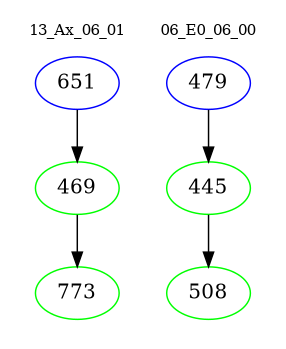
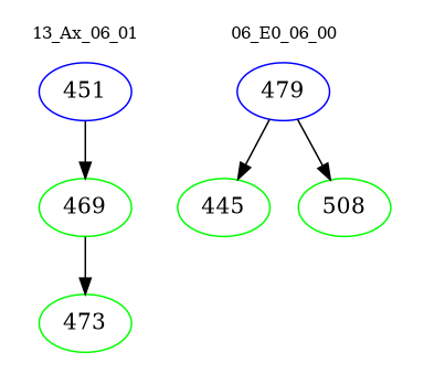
  digraph {
    node [color=green]
    edge [color=black]
-   n1 [color=blue label=651]
+   n1 [color=blue label=451]
    n2 [label=469]
-   n3 [label=773]
+   n3 [label=473]
    n4 [color=blue label=479]
    n5 [label=445]
    n6 [label=508]
    subgraph cluster_1 {
      color=white
      fontsize=10
      label="13_Ax_06_01"
      n1
      n2
      n3
    }
    subgraph cluster_2 {
      color=white
      fontsize=10
      label="06_E0_06_00"
      n4
      n5
      n6
    }
    n1 -> n2
    n2 -> n3
    n4 -> n5
-   n5 -> n6
+   n4 -> n6
  }
